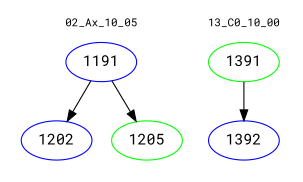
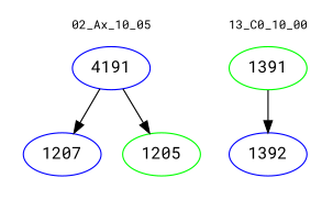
  digraph {
    fontname="Roboto Mono"
    node [color=blue fontname="Roboto Mono"]
    edge [color=black fontname="Roboto Mono"]
-   n1 [label=1191]
-   n2 [label=1202]
+   n1 [label=4191]
+   n2 [label=1207]
    n3 [color=green label=1205]
    n4 [color=green label=1391]
    n5 [label=1392]
    subgraph cluster_1 {
      color=white
      fontsize=10
      label="02_Ax_10_05"
      n1
      n2
      n3
    }
    subgraph cluster_2 {
      color=white
      fontsize=10
      label="13_C0_10_00"
      n4
      n5
    }
    n1 -> n2
    n1 -> n3
    n4 -> n5
  }
